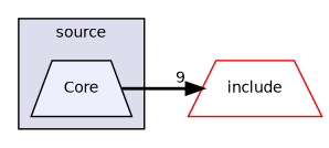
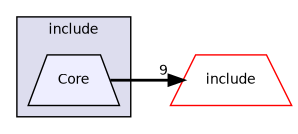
  digraph {
    compound=true
    rankdir=LR
    node [fontname=Helvetica fontsize=10 shape=trapezium style=filled]
    n1 [fillcolor="#eeeeff" label=Core pencolor=black]
    n2 [color=red fillcolor=white label=include]
    subgraph cluster_1 {
      bgcolor="#ddddee"
      fontname=Helvetica
      fontsize=10
-     label=source
+     label=include
      pencolor=black
      n1
    }
    n1 -> n2 [headlabel=9 labeldistance=1.5 labelfontname=Helvetica labelfontsize=10 style=bold]
  }
